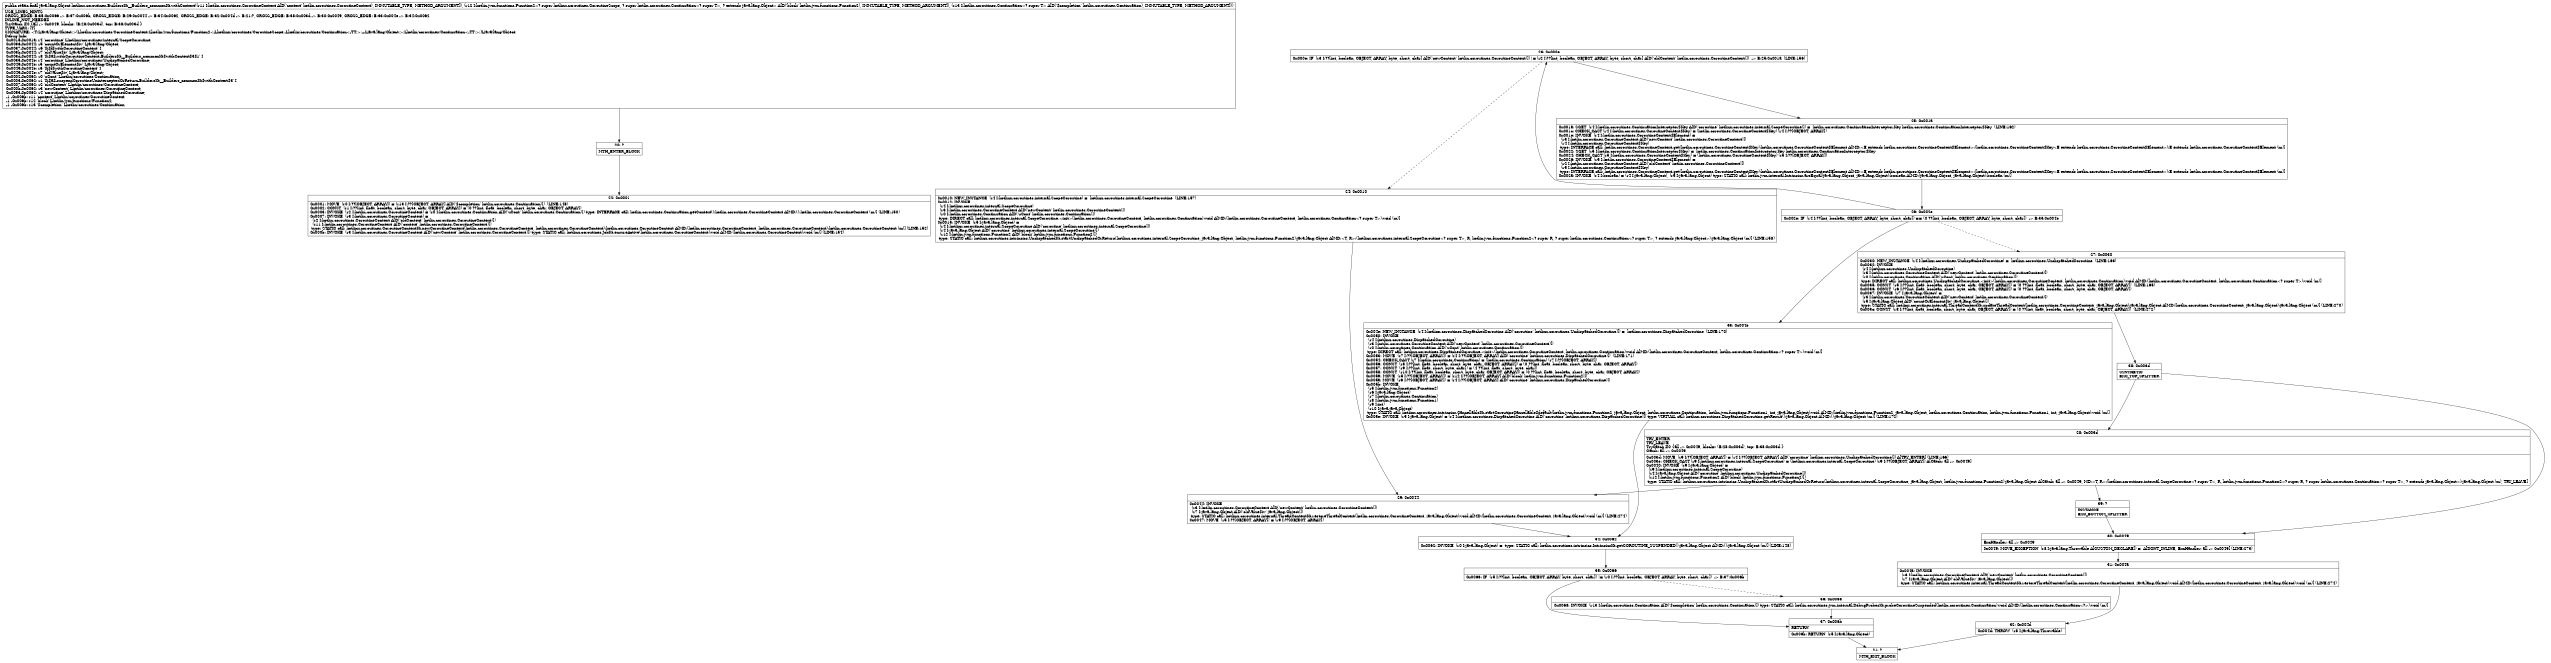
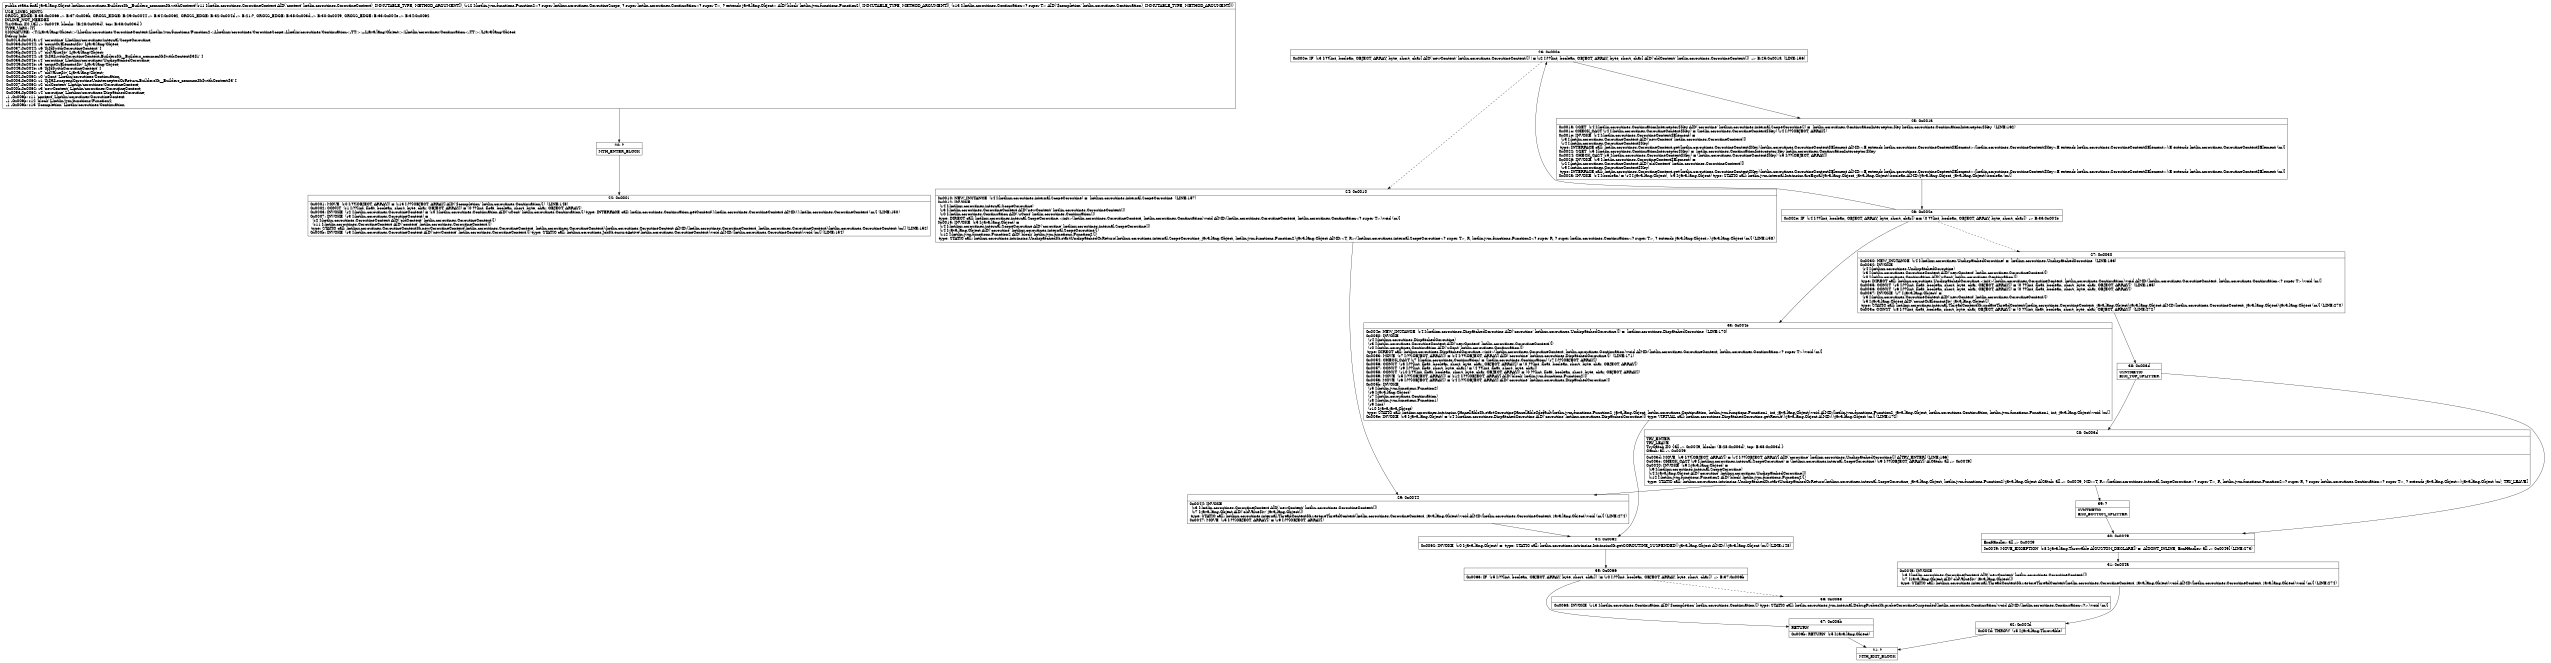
  digraph {
    node [shape=record]
    n1 [label="{20\:\ ?|MTH_ENTER_BLOCK\l}"]
    n2 [label="{22\:\ 0x0001|0x0001: MOVE  (r0 I:??[OBJECT, ARRAY]) = (r13 I:??[OBJECT, ARRAY] A[D('$completion' kotlin.coroutines.Continuation)])  (LINE:148)\l0x0002: CONST  (r1 I:??[int, float, boolean, short, byte, char, OBJECT, ARRAY]) = (0 ??[int, float, boolean, short, byte, char, OBJECT, ARRAY]) \l0x0003: INVOKE  (r2 I:kotlin.coroutines.CoroutineContext) = (r0 I:kotlin.coroutines.Continuation A[D('uCont' kotlin.coroutines.Continuation)]) type: INTERFACE call: kotlin.coroutines.Continuation.getContext():kotlin.coroutines.CoroutineContext A[MD:():kotlin.coroutines.CoroutineContext (m)] (LINE:150)\l0x0007: INVOKE  (r3 I:kotlin.coroutines.CoroutineContext) = \l  (r2 I:kotlin.coroutines.CoroutineContext A[D('oldContext' kotlin.coroutines.CoroutineContext)])\l  (r11 I:kotlin.coroutines.CoroutineContext A[D('context' kotlin.coroutines.CoroutineContext)])\l type: STATIC call: kotlinx.coroutines.CoroutineContextKt.newCoroutineContext(kotlin.coroutines.CoroutineContext, kotlin.coroutines.CoroutineContext):kotlin.coroutines.CoroutineContext A[MD:(kotlin.coroutines.CoroutineContext, kotlin.coroutines.CoroutineContext):kotlin.coroutines.CoroutineContext (m)] (LINE:152)\l0x000b: INVOKE  (r3 I:kotlin.coroutines.CoroutineContext A[D('newContext' kotlin.coroutines.CoroutineContext)]) type: STATIC call: kotlinx.coroutines.JobKt.ensureActive(kotlin.coroutines.CoroutineContext):void A[MD:(kotlin.coroutines.CoroutineContext):void (m)] (LINE:154)\l}"]
    n3 [label="{23\:\ 0x000e|0x000e: IF  (r3 I:??[int, boolean, OBJECT, ARRAY, byte, short, char] A[D('newContext' kotlin.coroutines.CoroutineContext)]) != (r2 I:??[int, boolean, OBJECT, ARRAY, byte, short, char] A[D('oldContext' kotlin.coroutines.CoroutineContext)])  \-\> B:25:0x001a  (LINE:156)\l}"]
    n4 [label="{24\:\ 0x0010|0x0010: NEW_INSTANCE  (r4 I:kotlinx.coroutines.internal.ScopeCoroutine) =  kotlinx.coroutines.internal.ScopeCoroutine  (LINE:157)\l0x0012: INVOKE  \l  (r4 I:kotlinx.coroutines.internal.ScopeCoroutine)\l  (r3 I:kotlin.coroutines.CoroutineContext A[D('newContext' kotlin.coroutines.CoroutineContext)])\l  (r0 I:kotlin.coroutines.Continuation A[D('uCont' kotlin.coroutines.Continuation)])\l type: DIRECT call: kotlinx.coroutines.internal.ScopeCoroutine.\<init\>(kotlin.coroutines.CoroutineContext, kotlin.coroutines.Continuation):void A[MD:(kotlin.coroutines.CoroutineContext, kotlin.coroutines.Continuation\<? super T\>):void (m)]\l0x0015: INVOKE  (r5 I:java.lang.Object) = \l  (r4 I:kotlinx.coroutines.internal.ScopeCoroutine A[D('coroutine' kotlinx.coroutines.internal.ScopeCoroutine)])\l  (r4 I:java.lang.Object A[D('coroutine' kotlinx.coroutines.internal.ScopeCoroutine)])\l  (r12 I:kotlin.jvm.functions.Function2 A[D('block' kotlin.jvm.functions.Function2)])\l type: STATIC call: kotlinx.coroutines.intrinsics.UndispatchedKt.startUndispatchedOrReturn(kotlinx.coroutines.internal.ScopeCoroutine, java.lang.Object, kotlin.jvm.functions.Function2):java.lang.Object A[MD:\<T, R\>:(kotlinx.coroutines.internal.ScopeCoroutine\<? super T\>, R, kotlin.jvm.functions.Function2\<? super R, ? super kotlin.coroutines.Continuation\<? super T\>, ? extends java.lang.Object\>):java.lang.Object (m)] (LINE:158)\l}"]
    n5 [label="{25\:\ 0x001a|0x001a: SGET  (r4 I:kotlin.coroutines.ContinuationInterceptor$Key A[D('coroutine' kotlinx.coroutines.internal.ScopeCoroutine)]) =  kotlin.coroutines.ContinuationInterceptor.Key kotlin.coroutines.ContinuationInterceptor$Key  (LINE:162)\l0x001c: CHECK_CAST (r4 I:kotlin.coroutines.CoroutineContext$Key) = (kotlin.coroutines.CoroutineContext$Key) (r4 I:??[OBJECT, ARRAY]) \l0x001e: INVOKE  (r4 I:kotlin.coroutines.CoroutineContext$Element) = \l  (r3 I:kotlin.coroutines.CoroutineContext A[D('newContext' kotlin.coroutines.CoroutineContext)])\l  (r4 I:kotlin.coroutines.CoroutineContext$Key)\l type: INTERFACE call: kotlin.coroutines.CoroutineContext.get(kotlin.coroutines.CoroutineContext$Key):kotlin.coroutines.CoroutineContext$Element A[MD:\<E extends kotlin.coroutines.CoroutineContext$Element\>:(kotlin.coroutines.CoroutineContext$Key\<E extends kotlin.coroutines.CoroutineContext$Element\>):E extends kotlin.coroutines.CoroutineContext$Element (m)]\l0x0022: SGET  (r5 I:kotlin.coroutines.ContinuationInterceptor$Key) =  kotlin.coroutines.ContinuationInterceptor.Key kotlin.coroutines.ContinuationInterceptor$Key \l0x0024: CHECK_CAST (r5 I:kotlin.coroutines.CoroutineContext$Key) = (kotlin.coroutines.CoroutineContext$Key) (r5 I:??[OBJECT, ARRAY]) \l0x0026: INVOKE  (r5 I:kotlin.coroutines.CoroutineContext$Element) = \l  (r2 I:kotlin.coroutines.CoroutineContext A[D('oldContext' kotlin.coroutines.CoroutineContext)])\l  (r5 I:kotlin.coroutines.CoroutineContext$Key)\l type: INTERFACE call: kotlin.coroutines.CoroutineContext.get(kotlin.coroutines.CoroutineContext$Key):kotlin.coroutines.CoroutineContext$Element A[MD:\<E extends kotlin.coroutines.CoroutineContext$Element\>:(kotlin.coroutines.CoroutineContext$Key\<E extends kotlin.coroutines.CoroutineContext$Element\>):E extends kotlin.coroutines.CoroutineContext$Element (m)]\l0x002a: INVOKE  (r4 I:boolean) = (r4 I:java.lang.Object), (r5 I:java.lang.Object) type: STATIC call: kotlin.jvm.internal.Intrinsics.areEqual(java.lang.Object, java.lang.Object):boolean A[MD:(java.lang.Object, java.lang.Object):boolean (m)]\l}"]
    n6 [label="{29\:\ 0x0044|0x0044: INVOKE  \l  (r3 I:kotlin.coroutines.CoroutineContext A[D('newContext' kotlin.coroutines.CoroutineContext)])\l  (r7 I:java.lang.Object A[D('oldValue$iv' java.lang.Object)])\l type: STATIC call: kotlinx.coroutines.internal.ThreadContextKt.restoreThreadContext(kotlin.coroutines.CoroutineContext, java.lang.Object):void A[MD:(kotlin.coroutines.CoroutineContext, java.lang.Object):void (m)] (LINE:274)\l0x0047: MOVE  (r5 I:??[OBJECT, ARRAY]) = (r9 I:??[OBJECT, ARRAY]) \l}"]
    n7 [label="{26\:\ 0x002e|0x002e: IF  (r4 I:??[int, boolean, OBJECT, ARRAY, byte, short, char]) == (0 ??[int, boolean, OBJECT, ARRAY, byte, short, char])  \-\> B:33:0x004e \l}"]
    n8 [label="{34\:\ 0x0062|0x0062: INVOKE  (r0 I:java.lang.Object) =  type: STATIC call: kotlin.coroutines.intrinsics.IntrinsicsKt.getCOROUTINE_SUSPENDED():java.lang.Object A[MD:():java.lang.Object (m)] (LINE:148)\l}"]
    n9 [label="{35\:\ 0x0066|0x0066: IF  (r5 I:??[int, boolean, OBJECT, ARRAY, byte, short, char]) != (r0 I:??[int, boolean, OBJECT, ARRAY, byte, short, char])  \-\> B:37:0x006b \l}"]
    n10 [label="{36\:\ 0x0068|0x0068: INVOKE  (r13 I:kotlin.coroutines.Continuation A[D('$completion' kotlin.coroutines.Continuation)]) type: STATIC call: kotlin.coroutines.jvm.internal.DebugProbesKt.probeCoroutineSuspended(kotlin.coroutines.Continuation):void A[MD:(kotlin.coroutines.Continuation\<?\>):void (m)]\l}"]
    n11 [label="{37\:\ 0x006b|RETURN\l|0x006b: RETURN  (r5 I:java.lang.Object) \l}"]
    n12 [label="{21\:\ ?|MTH_EXIT_BLOCK\l}"]
    n13 [label="{27\:\ 0x0030|0x0030: NEW_INSTANCE  (r4 I:kotlinx.coroutines.UndispatchedCoroutine) =  kotlinx.coroutines.UndispatchedCoroutine  (LINE:163)\l0x0032: INVOKE  \l  (r4 I:kotlinx.coroutines.UndispatchedCoroutine)\l  (r3 I:kotlin.coroutines.CoroutineContext A[D('newContext' kotlin.coroutines.CoroutineContext)])\l  (r0 I:kotlin.coroutines.Continuation A[D('uCont' kotlin.coroutines.Continuation)])\l type: DIRECT call: kotlinx.coroutines.UndispatchedCoroutine.\<init\>(kotlin.coroutines.CoroutineContext, kotlin.coroutines.Continuation):void A[MD:(kotlin.coroutines.CoroutineContext, kotlin.coroutines.Continuation\<? super T\>):void (m)]\l0x0035: CONST  (r5 I:??[int, float, boolean, short, byte, char, OBJECT, ARRAY]) = (0 ??[int, float, boolean, short, byte, char, OBJECT, ARRAY])  (LINE:165)\l0x0036: CONST  (r6 I:??[int, float, boolean, short, byte, char, OBJECT, ARRAY]) = (0 ??[int, float, boolean, short, byte, char, OBJECT, ARRAY]) \l0x0037: INVOKE  (r7 I:java.lang.Object) = \l  (r3 I:kotlin.coroutines.CoroutineContext A[D('newContext' kotlin.coroutines.CoroutineContext)])\l  (r5 I:java.lang.Object A[D('countOrElement$iv' java.lang.Object)])\l type: STATIC call: kotlinx.coroutines.internal.ThreadContextKt.updateThreadContext(kotlin.coroutines.CoroutineContext, java.lang.Object):java.lang.Object A[MD:(kotlin.coroutines.CoroutineContext, java.lang.Object):java.lang.Object (m)] (LINE:270)\l0x003c: CONST  (r8 I:??[int, float, boolean, short, byte, char, OBJECT, ARRAY]) = (0 ??[int, float, boolean, short, byte, char, OBJECT, ARRAY])  (LINE:272)\l}"]
    n14 [label="{33\:\ 0x004e|0x004e: NEW_INSTANCE  (r4 I:kotlinx.coroutines.DispatchedCoroutine A[D('coroutine' kotlinx.coroutines.UndispatchedCoroutine)]) =  kotlinx.coroutines.DispatchedCoroutine  (LINE:170)\l0x0050: INVOKE  \l  (r4 I:kotlinx.coroutines.DispatchedCoroutine)\l  (r3 I:kotlin.coroutines.CoroutineContext A[D('newContext' kotlin.coroutines.CoroutineContext)])\l  (r0 I:kotlin.coroutines.Continuation A[D('uCont' kotlin.coroutines.Continuation)])\l type: DIRECT call: kotlinx.coroutines.DispatchedCoroutine.\<init\>(kotlin.coroutines.CoroutineContext, kotlin.coroutines.Continuation):void A[MD:(kotlin.coroutines.CoroutineContext, kotlin.coroutines.Continuation\<? super T\>):void (m)]\l0x0053: MOVE  (r7 I:??[OBJECT, ARRAY]) = (r4 I:??[OBJECT, ARRAY] A[D('coroutine' kotlinx.coroutines.DispatchedCoroutine)])  (LINE:171)\l0x0054: CHECK_CAST (r7 I:kotlin.coroutines.Continuation) = (kotlin.coroutines.Continuation) (r7 I:??[OBJECT, ARRAY]) \l0x0056: CONST  (r8 I:??[int, float, boolean, short, byte, char, OBJECT, ARRAY]) = (0 ??[int, float, boolean, short, byte, char, OBJECT, ARRAY]) \l0x0057: CONST  (r9 I:??[int, float, short, byte, char]) = (4 ??[int, float, short, byte, char]) \l0x0058: CONST  (r10 I:??[int, float, boolean, short, byte, char, OBJECT, ARRAY]) = (0 ??[int, float, boolean, short, byte, char, OBJECT, ARRAY]) \l0x0059: MOVE  (r5 I:??[OBJECT, ARRAY]) = (r12 I:??[OBJECT, ARRAY] A[D('block' kotlin.jvm.functions.Function2)]) \l0x005a: MOVE  (r6 I:??[OBJECT, ARRAY]) = (r4 I:??[OBJECT, ARRAY] A[D('coroutine' kotlinx.coroutines.DispatchedCoroutine)]) \l0x005b: INVOKE  \l  (r5 I:kotlin.jvm.functions.Function2)\l  (r6 I:java.lang.Object)\l  (r7 I:kotlin.coroutines.Continuation)\l  (r8 I:kotlin.jvm.functions.Function1)\l  (r9 I:int)\l  (r10 I:java.java.Object)\l type: STATIC call: kotlinx.coroutines.intrinsics.CancellableKt.startCoroutineCancellable$default(kotlin.jvm.functions.Function2, java.lang.Object, kotlin.coroutines.Continuation, kotlin.jvm.functions.Function1, int, java.lang.Object):void A[MD:(kotlin.jvm.functions.Function2, java.lang.Object, kotlin.coroutines.Continuation, kotlin.jvm.functions.Function1, int, java.lang.Object):void (m)]\l0x005e: INVOKE  (r5 I:java.lang.Object) = (r4 I:kotlinx.coroutines.DispatchedCoroutine A[D('coroutine' kotlinx.coroutines.DispatchedCoroutine)]) type: VIRTUAL call: kotlinx.coroutines.DispatchedCoroutine.getResult():java.lang.Object A[MD:():java.lang.Object (m)] (LINE:172)\l}"]
    n15 [label="{38\:\ 0x003d|SYNTHETIC\lEXC_TOP_SPLITTER\l}"]
    n16 [label="{28\:\ 0x003d|TRY_ENTER\lTRY_LEAVE\lTryCatch #0 \{all \-\> 0x0049, blocks: (B:28:0x003d), top: B:38:0x003d \}\lCatch: all \-\> 0x0049\l|0x003d: MOVE  (r9 I:??[OBJECT, ARRAY]) = (r4 I:??[OBJECT, ARRAY] A[D('coroutine' kotlinx.coroutines.UndispatchedCoroutine)]) A[TRY_ENTER] (LINE:166)\l0x003e: CHECK_CAST (r9 I:kotlinx.coroutines.internal.ScopeCoroutine) = (kotlinx.coroutines.internal.ScopeCoroutine) (r9 I:??[OBJECT, ARRAY]) A[Catch: all \-\> 0x0049]\l0x0040: INVOKE  (r9 I:java.lang.Object) = \l  (r9 I:kotlinx.coroutines.internal.ScopeCoroutine)\l  (r4 I:java.lang.Object A[D('coroutine' kotlinx.coroutines.UndispatchedCoroutine)])\l  (r12 I:kotlin.jvm.functions.Function2 A[D('block' kotlin.jvm.functions.Function2)])\l type: STATIC call: kotlinx.coroutines.intrinsics.UndispatchedKt.startUndispatchedOrReturn(kotlinx.coroutines.internal.ScopeCoroutine, java.lang.Object, kotlin.jvm.functions.Function2):java.lang.Object A[Catch: all \-\> 0x0049, MD:\<T, R\>:(kotlinx.coroutines.internal.ScopeCoroutine\<? super T\>, R, kotlin.jvm.functions.Function2\<? super R, ? super kotlin.coroutines.Continuation\<? super T\>, ? extends java.lang.Object\>):java.lang.Object (m), TRY_LEAVE]\l}"]
    n17 [label="{30\:\ 0x0049|ExcHandler: all \-\> 0x0049\l|0x0049: MOVE_EXCEPTION  (r8 I:java.lang.Throwable A[CUSTOM_DECLARE]) =  A[DONT_INLINE, ExcHandler: all \-\> 0x0049] (LINE:273)\l}"]
-   n18 [label="{39\:\ ?|INSTANCE\lEXC_BOTTOM_SPLITTER\l}"]
+   n18 [label="{39\:\ ?|SYNTHETIC\lEXC_BOTTOM_SPLITTER\l}"]
    n19 [label="{31\:\ 0x004a|0x004a: INVOKE  \l  (r3 I:kotlin.coroutines.CoroutineContext A[D('newContext' kotlin.coroutines.CoroutineContext)])\l  (r7 I:java.lang.Object A[D('oldValue$iv' java.lang.Object)])\l type: STATIC call: kotlinx.coroutines.internal.ThreadContextKt.restoreThreadContext(kotlin.coroutines.CoroutineContext, java.lang.Object):void A[MD:(kotlin.coroutines.CoroutineContext, java.lang.Object):void (m)] (LINE:274)\l}"]
    n20 [label="{32\:\ 0x004d|0x004d: THROW  (r8 I:java.lang.Throwable) \l}"]
    n21 [label="{public static final java.lang.Object kotlinx.coroutines.BuildersKt__Builders_commonKt.withContext((r11 I:kotlin.coroutines.CoroutineContext A[D('context' kotlin.coroutines.CoroutineContext), IMMUTABLE_TYPE, METHOD_ARGUMENT]), (r12 I:kotlin.jvm.functions.Function2\<? super kotlinx.coroutines.CoroutineScope, ? super kotlin.coroutines.Continuation\<? super T\>, ? extends java.lang.Object\> A[D('block' kotlin.jvm.functions.Function2), IMMUTABLE_TYPE, METHOD_ARGUMENT]), (r13 I:kotlin.coroutines.Continuation\<? super T\> A[D('$completion' kotlin.coroutines.Continuation), IMMUTABLE_TYPE, METHOD_ARGUMENT]))  | USE_LINES_HINTS\lCROSS_EDGE: B:35:0x0066 \-\> B:37:0x006b, CROSS_EDGE: B:29:0x0044 \-\> B:34:0x0062, CROSS_EDGE: B:32:0x004d \-\> B:21:?, CROSS_EDGE: B:38:0x003d \-\> B:30:0x0049, CROSS_EDGE: B:33:0x004e \-\> B:34:0x0062\lINLINE_NOT_NEEDED\lTryCatch #0 \{all \-\> 0x0049, blocks: (B:28:0x003d), top: B:38:0x003d \}\lTYPE_VARS: [T]\lSIGNATURE: \<T:Ljava\/lang\/Object;\>(Lkotlin\/coroutines\/CoroutineContext;Lkotlin\/jvm\/functions\/Function2\<\-Lkotlinx\/coroutines\/CoroutineScope;\-Lkotlin\/coroutines\/Continuation\<\-TT;\>;+Ljava\/lang\/Object;\>;Lkotlin\/coroutines\/Continuation\<\-TT;\>;)Ljava\/lang\/Object;\lDebug Info:\l  0x0015\-0x001a: r4 'coroutine' Lkotlinx\/coroutines\/internal\/ScopeCoroutine;\l  0x0036\-0x0044: r5 'countOrElement$iv' Ljava\/lang\/Object;\l  0x0037\-0x0044: r6 '$i$f$withCoroutineContext' I\l  0x003b\-0x0044: r7 'oldValue$iv' Ljava\/lang\/Object;\l  0x003d\-0x0044: r8 '$i$a$\-withCoroutineContext\-BuildersKt__Builders_commonKt$withContext$3$1' I\l  0x0035\-0x004e: r4 'coroutine' Lkotlinx\/coroutines\/UndispatchedCoroutine;\l  0x0049\-0x004e: r5 'countOrElement$iv' Ljava\/lang\/Object;\l  0x0049\-0x004e: r6 '$i$f$withCoroutineContext' I\l  0x0049\-0x004e: r7 'oldValue$iv' Ljava\/lang\/Object;\l  0x0002\-0x0062: r0 'uCont' Lkotlin\/coroutines\/Continuation;\l  0x0003\-0x0062: r1 '$i$a$\-suspendCoroutineUninterceptedOrReturn\-BuildersKt__Builders_commonKt$withContext$3' I\l  0x0007\-0x0062: r2 'oldContext' Lkotlin\/coroutines\/CoroutineContext;\l  0x000b\-0x0062: r3 'newContext' Lkotlin\/coroutines\/CoroutineContext;\l  0x0053\-0x0062: r4 'coroutine' Lkotlinx\/coroutines\/DispatchedCoroutine;\l  \-1 \-0x006b: r11 'context' Lkotlin\/coroutines\/CoroutineContext;\l  \-1 \-0x006b: r12 'block' Lkotlin\/jvm\/functions\/Function2;\l  \-1 \-0x006b: r13 '$completion' Lkotlin\/coroutines\/Continuation;\l}"]
    n1 -> n2
    n3 -> n4 [style=dashed]
    n3 -> n5
    n4 -> n6
    n5 -> n7
    n6 -> n8
    n7 -> n3
    n7 -> n13 [style=dashed]
    n7 -> n14
    n8 -> n9
    n9 -> n10 [style=dashed]
    n9 -> n11
-   n10 -> n11
    n11 -> n12
    n13 -> n15
    n14 -> n8
    n15 -> n16
    n15 -> n17
    n16 -> n6
    n16 -> n18
    n17 -> n19
    n18 -> n17
    n19 -> n20
    n20 -> n12
    n21 -> n1
  }
